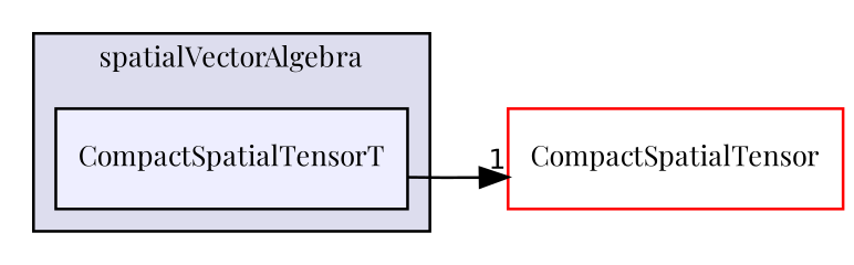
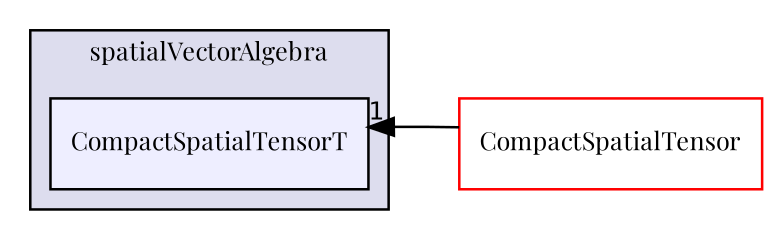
  digraph {
    compound=true
    rankdir=LR
    fontname="Playfair Display"
    node [fontname="Playfair Display" fontsize=10 shape=box]
    n1 [fillcolor="#eeeeff" label=CompactSpatialTensorT pencolor=black style=filled]
    n2 [color=red label=CompactSpatialTensor]
    subgraph cluster_1 {
      bgcolor="#ddddee"
      fontsize=10
      label=spatialVectorAlgebra
      pencolor=black
      n1
    }
-   n1 -> n2 [headlabel=1 labeldistance=1.5 labelfontname=Helvetica labelfontsize=10 fontname="Playfair Display"]
+   n2 -> n1 [headlabel=1 labeldistance=1.5 labelfontname=Helvetica labelfontsize=10 fontname="Playfair Display"]
  }
